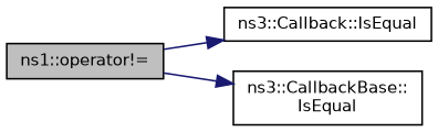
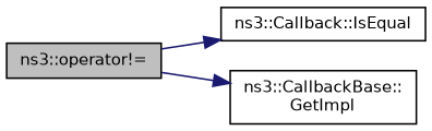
  digraph {
    rankdir=LR
    node [color=black fillcolor=white fontname=Helvetica fontsize=10 shape=record style=filled]
    edge [color=midnightblue fontname=Helvetica fontsize=10 labelfontname=Helvetica labelfontsize=10 style=solid]
-   n1 [fillcolor=grey75 fontcolor=black height=0.2 label="ns1::operator!=" width=0.4]
+   n1 [fillcolor=grey75 fontcolor=black height=0.2 label="ns3::operator!=" width=0.4]
    n2 [height=0.2 label="ns3::Callback::IsEqual" width=0.4]
-   n3 [height=0.2 label="ns3::CallbackBase::\lIsEqual" width=0.4]
+   n3 [height=0.2 label="ns3::CallbackBase::\lGetImpl" width=0.4]
    n1 -> n2
    n1 -> n3
  }
